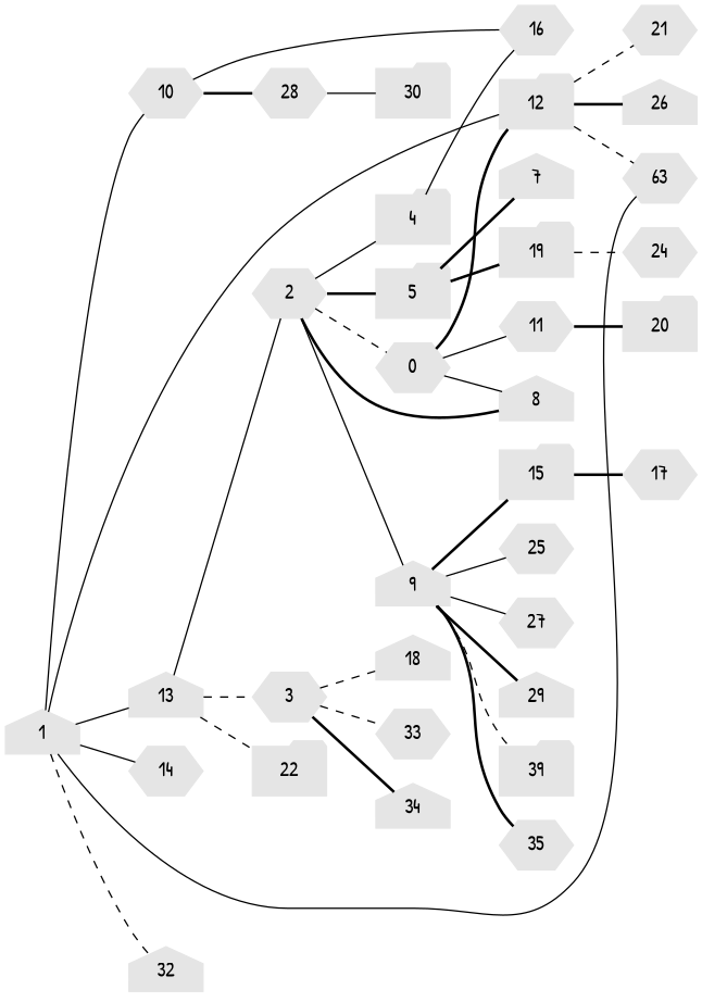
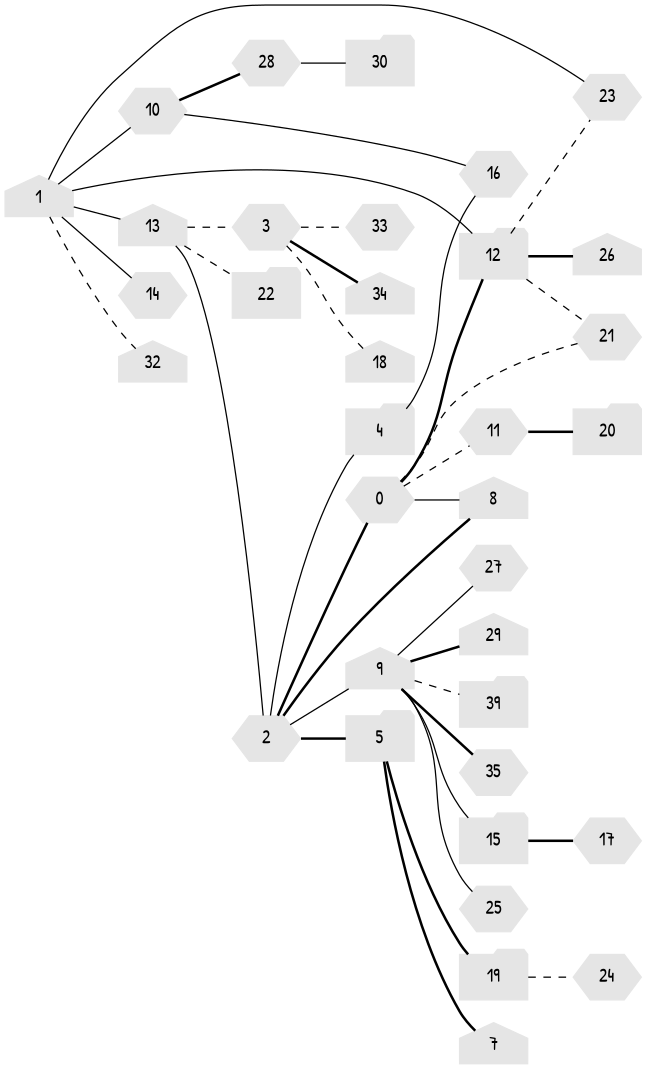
  graph {
    fontname="Patrick Hand"
    rankdir=LR
    node [color=gray90 fontname="Patrick Hand" shape=hexagon style=filled]
    edge [fontname="Patrick Hand" style=solid weight=1.0]
    1 [shape=house]
    10
    12 [shape=folder]
    13 [shape=house]
    14
-   23 [label=63]
+   23
    32 [shape=house]
    4 [shape=folder]
    2
    5 [shape=folder]
    n11 [label=0]
    8 [shape=house]
    9 [shape=house]
    18 [shape=house]
    3
    33
    34 [shape=house]
    16
    28
    21
    26 [shape=house]
    22 [shape=folder]
    7 [shape=house]
    19 [shape=folder]
    11
    15 [shape=folder]
    25
    27
    29 [shape=house]
    n30 [label=39 shape=folder]
    35
    24
    20 [shape=folder]
    17
    30 [shape=folder]
    1 -- 10
    1 -- 12
    1 -- 13
    1 -- 14
    1 -- 23
    1 -- 32 [style=dashed]
    10 -- 16
    10 -- 28 [style=bold]
    12 -- 23 [style=dashed]
    12 -- 21 [style=dashed]
    12 -- 26 [style=bold weight=7.0]
    13 -- 2
    13 -- 3 [style=dashed]
    13 -- 22 [style=dashed]
    4 -- 16
    2 -- 4
    2 -- 5 [style=bold weight=6.0]
-   2 -- n11 [style=dashed]
+   2 -- n11 [style=bold]
    2 -- 8 [style=bold]
    2 -- 9
    5 -- 7 [style=bold]
    5 -- 19 [style=bold]
    n11 -- 12 [style=bold]
    n11 -- 8 [weight=3.0]
-   n11 -- 11
-   9 -- 15 [style=bold]
+   n11 -- 21 [style=dashed]
+   n11 -- 11 [style=dashed]
+   9 -- 15
    9 -- 25
    9 -- 27
    9 -- 29 [style=bold]
    9 -- n30 [style=dashed]
    9 -- 35 [style=bold]
    3 -- 18 [style=dashed]
    3 -- 33 [style=dashed]
    3 -- 34 [style=bold]
    28 -- 30
    19 -- 24 [style=dashed weight=2.0]
    11 -- 20 [style=bold]
    15 -- 17 [style=bold]
  }
